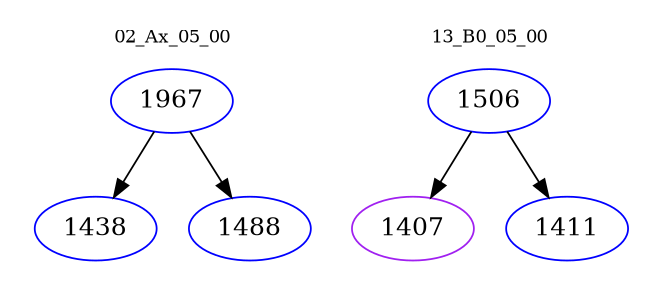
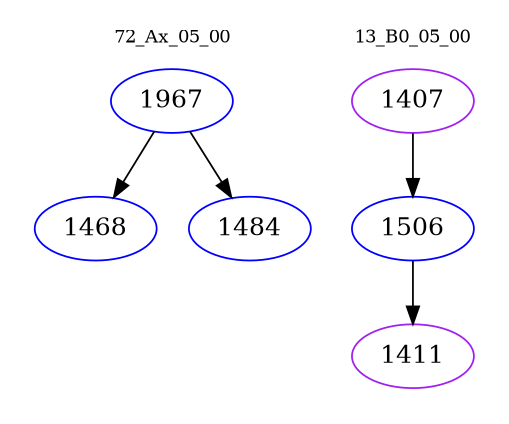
  digraph {
    node [color=blue]
    edge [color=black]
    n1 [label=1967]
-   n2 [label=1438]
-   n3 [label=1488]
+   n2 [label=1468]
+   n3 [label=1484]
    n4 [label=1506]
    n5 [color=purple label=1407]
-   n6 [label=1411]
+   n6 [color=purple label=1411]
    subgraph cluster_1 {
      color=white
      fontsize=10
-     label="02_Ax_05_00"
+     label="72_Ax_05_00"
      n1
      n2
      n3
    }
    subgraph cluster_2 {
      color=white
      fontsize=10
      label="13_B0_05_00"
      n4
      n5
      n6
    }
    n1 -> n2
    n1 -> n3
-   n4 -> n5
+   n5 -> n4
    n4 -> n6
  }
